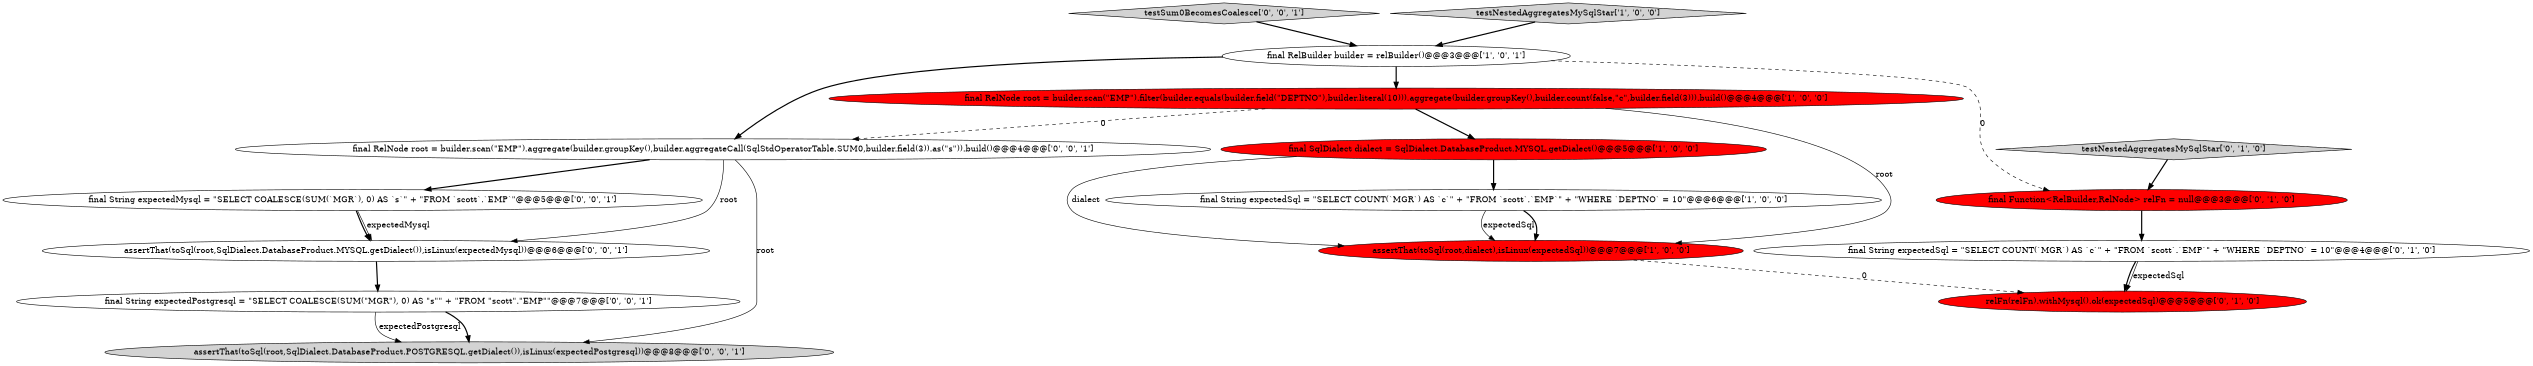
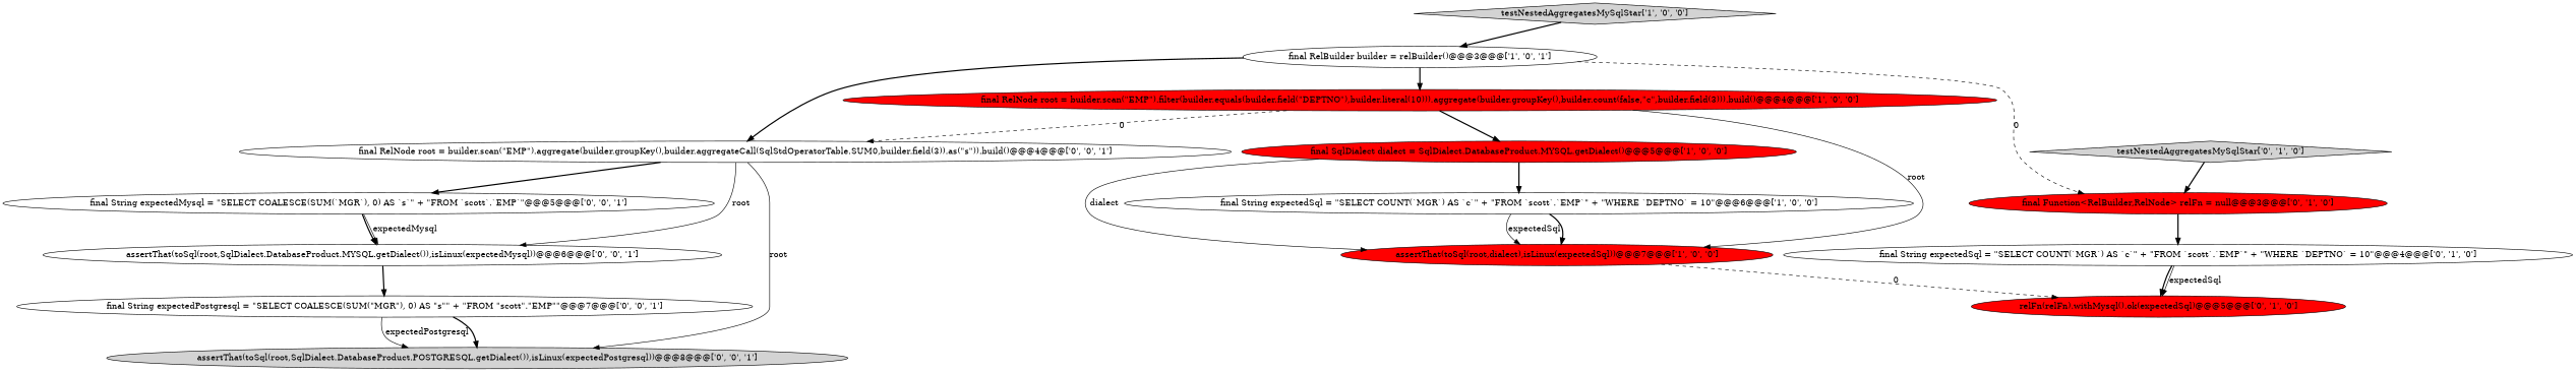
  digraph {
    node [fillcolor=white shape=ellipse style=filled]
    edge [style=bold]
-   n1 [fillcolor=lightgray label="testSum0BecomesCoalesce['0', '0', '1']" shape=diamond]
    n2 [label="final RelBuilder builder = relBuilder()@@@3@@@['1', '0', '1']"]
    n3 [fillcolor=red label="final SqlDialect dialect = SqlDialect.DatabaseProduct.MYSQL.getDialect()@@@5@@@['1', '0', '0']"]
    n4 [label="final String expectedSql = \"SELECT COUNT(`MGR`) AS `c`\" + \"FROM `scott`.`EMP`\" + \"WHERE `DEPTNO` = 10\"@@@6@@@['1', '0', '0']"]
    n5 [fillcolor=red label="assertThat(toSql(root,dialect),isLinux(expectedSql))@@@7@@@['1', '0', '0']"]
    n6 [fillcolor=red label="final RelNode root = builder.scan(\"EMP\").filter(builder.equals(builder.field(\"DEPTNO\"),builder.literal(10))).aggregate(builder.groupKey(),builder.count(false,\"c\",builder.field(3))).build()@@@4@@@['1', '0', '0']"]
    n7 [label="final RelNode root = builder.scan(\"EMP\").aggregate(builder.groupKey(),builder.aggregateCall(SqlStdOperatorTable.SUM0,builder.field(3)).as(\"s\")).build()@@@4@@@['0', '0', '1']"]
    n8 [fillcolor=lightgray label="assertThat(toSql(root,SqlDialect.DatabaseProduct.POSTGRESQL.getDialect()),isLinux(expectedPostgresql))@@@8@@@['0', '0', '1']"]
    n9 [label="final String expectedMysql = \"SELECT COALESCE(SUM(`MGR`), 0) AS `s`\" + \"FROM `scott`.`EMP`\"@@@5@@@['0', '0', '1']"]
    n10 [label="assertThat(toSql(root,SqlDialect.DatabaseProduct.MYSQL.getDialect()),isLinux(expectedMysql))@@@6@@@['0', '0', '1']"]
    n11 [fillcolor=red label="relFn(relFn).withMysql().ok(expectedSql)@@@5@@@['0', '1', '0']"]
    n12 [label="final String expectedSql = \"SELECT COUNT(`MGR`) AS `c`\" + \"FROM `scott`.`EMP`\" + \"WHERE `DEPTNO` = 10\"@@@4@@@['0', '1', '0']"]
    n13 [fillcolor=red label="final Function<RelBuilder,RelNode> relFn = null@@@3@@@['0', '1', '0']"]
    n14 [fillcolor=lightgray label="testNestedAggregatesMySqlStar['1', '0', '0']" shape=diamond]
    n15 [fillcolor=lightgray label="testNestedAggregatesMySqlStar['0', '1', '0']" shape=diamond]
    n16 [label="final String expectedPostgresql = \"SELECT COALESCE(SUM(\"MGR\"), 0) AS \"s\"\" + \"FROM \"scott\".\"EMP\"\"@@@7@@@['0', '0', '1']"]
-   n1 -> n2
    n2 -> n6
    n2 -> n7
    n2 -> n13 [label=0 style=dashed]
    n3 -> n4
    n3 -> n5 [label=dialect style=solid]
    n4 -> n5 [label=expectedSql style=solid]
    n4 -> n5
    n5 -> n11 [label=0 style=dashed]
    n6 -> n3
    n6 -> n5 [label=root style=solid]
    n6 -> n7 [label=0 style=dashed]
    n7 -> n8 [label=root style=solid]
    n7 -> n9
    n7 -> n10 [label=root style=solid]
    n9 -> n10 [label=expectedMysql style=solid]
    n9 -> n10
    n10 -> n16
    n12 -> n11
    n12 -> n11 [label=expectedSql style=solid]
    n13 -> n12
    n14 -> n2
    n15 -> n13
    n16 -> n8 [label=expectedPostgresql style=solid]
    n16 -> n8
  }
